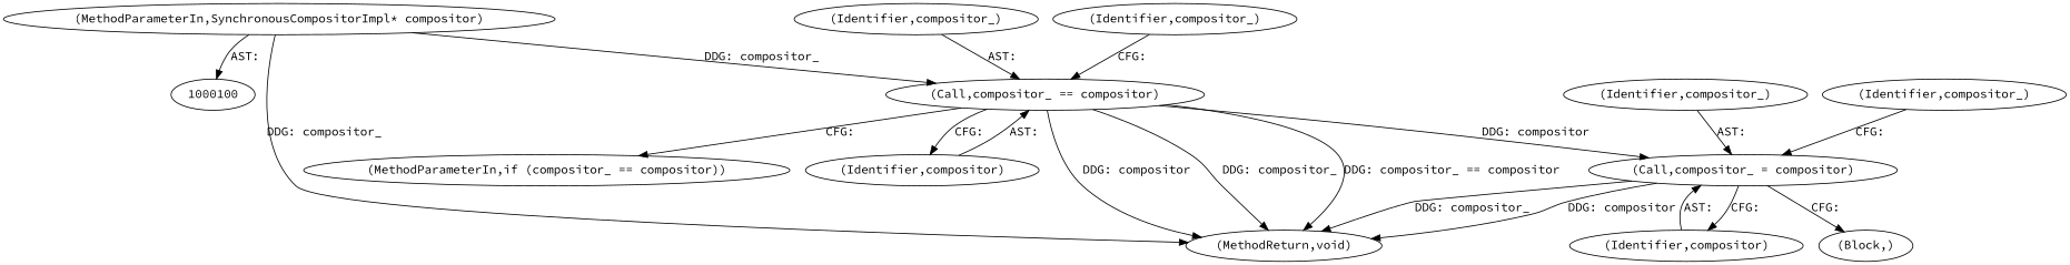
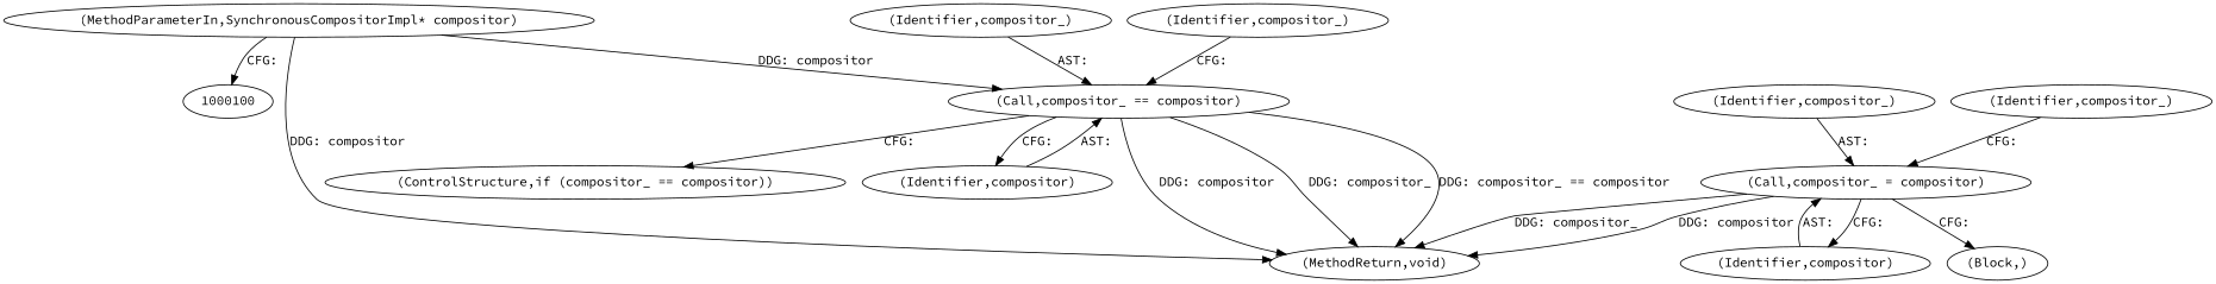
  digraph {
    fontname="Source Code Pro"
    node [fontname="Source Code Pro"]
    edge [fontname="Source Code Pro"]
    n1 [label="(MethodParameterIn,SynchronousCompositorImpl* compositor)"]
    n2 [label="(Call,compositor_ == compositor)"]
    n3 [label="(MethodReturn,void)"]
    1000100
    n5 [label="(Call,compositor_ = compositor)"]
-   n6 [label="(MethodParameterIn,if (compositor_ == compositor))"]
+   n6 [label="(ControlStructure,if (compositor_ == compositor))"]
    n7 [label="(Identifier,compositor)"]
    n8 [label="(Block,)"]
    n9 [label="(Identifier,compositor)"]
    n10 [label="(Identifier,compositor_)"]
    n11 [label="(Identifier,compositor_)"]
    n12 [label="(Identifier,compositor_)"]
    n13 [label="(Identifier,compositor_)"]
-   n1 -> n2 [label="DDG: compositor_"]
-   n1 -> n3 [label="DDG: compositor_"]
-   n1 -> 1000100 [label="AST: "]
+   n1 -> n2 [label="DDG: compositor"]
+   n1 -> n3 [label="DDG: compositor"]
+   n1 -> 1000100 [label="CFG: "]
    n2 -> n3 [label="DDG: compositor"]
    n2 -> n3 [label="DDG: compositor_"]
    n2 -> n3 [label="DDG: compositor_ == compositor"]
-   n2 -> n5 [label="DDG: compositor"]
    n2 -> n6 [label="CFG: "]
    n2 -> n7 [label="CFG: "]
    n5 -> n3 [label="DDG: compositor_"]
    n5 -> n3 [label="DDG: compositor"]
    n5 -> n8 [label="CFG: "]
    n5 -> n9 [label="CFG: "]
    n7 -> n2 [label="AST: "]
    n9 -> n5 [label="AST: "]
    n10 -> n5 [label="AST: "]
    n11 -> n5 [label="CFG: "]
    n12 -> n2 [label="AST: "]
    n13 -> n2 [label="CFG: "]
  }
